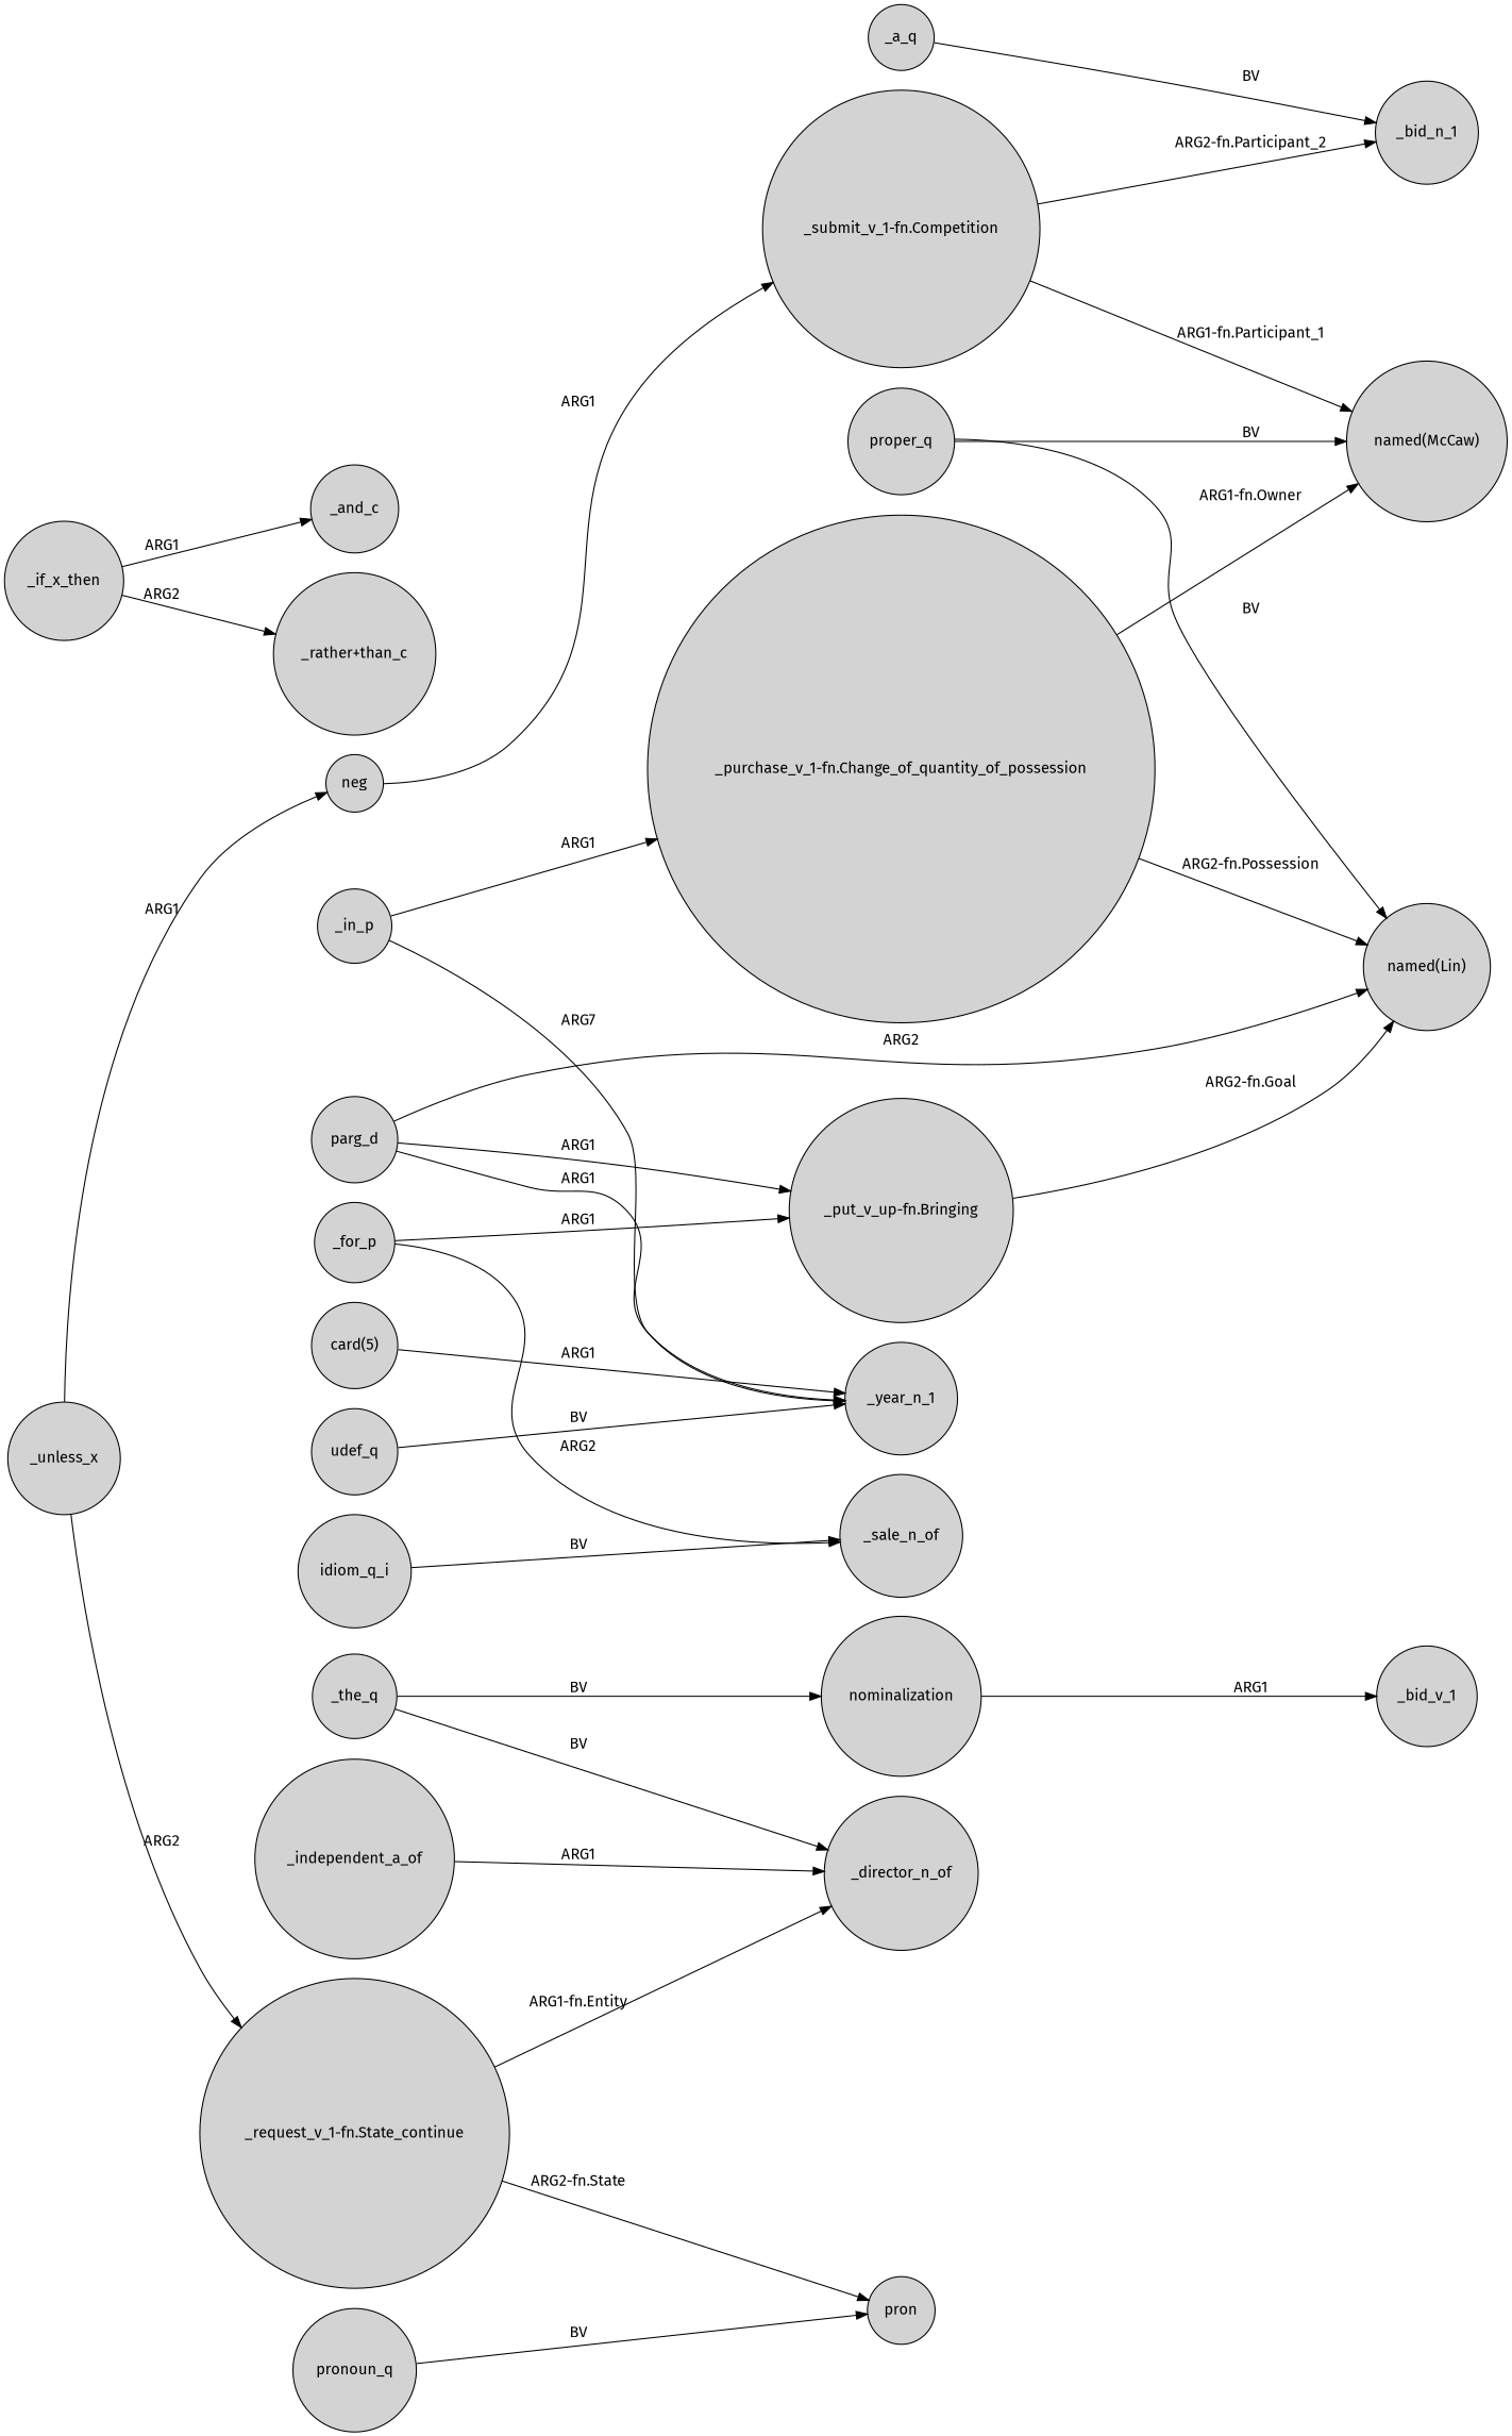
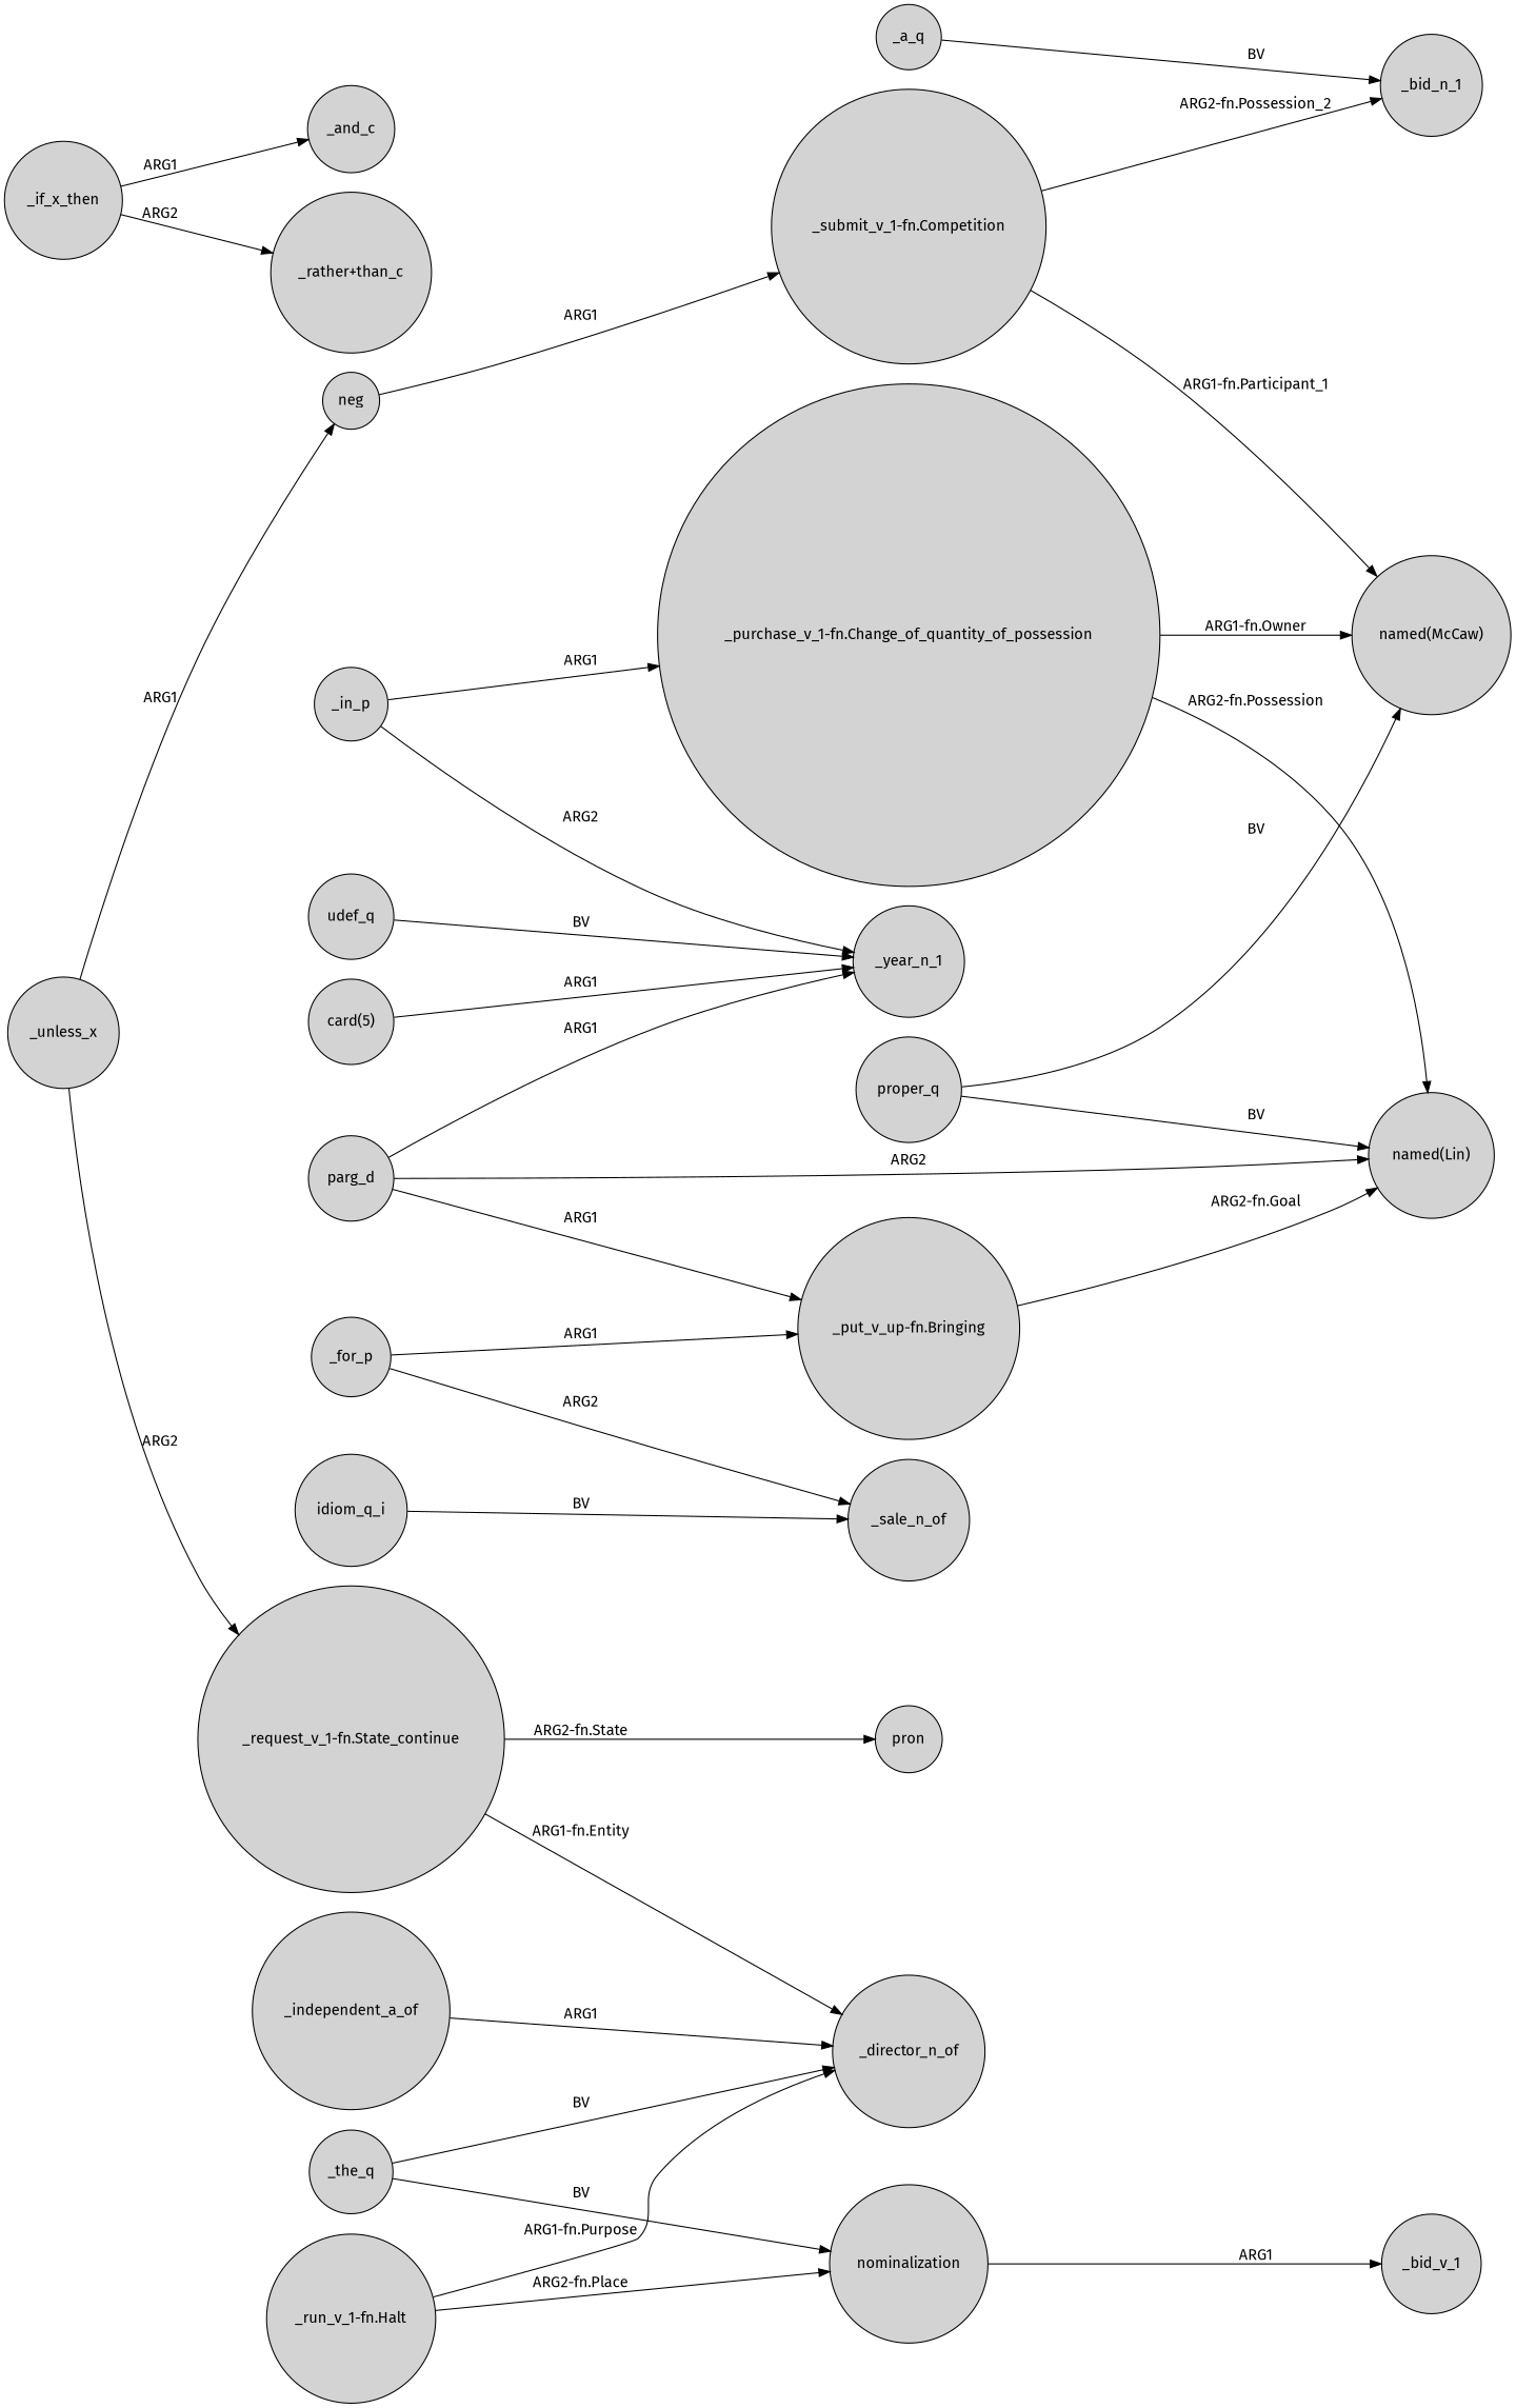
  digraph {
    fontname="Fira Sans"
    rankdir=LR
    node [fontname="Fira Sans" shape=circle style=filled]
    edge [fontname="Fira Sans"]
    _a_q
    _bid_n_1
    _the_q
    nominalization
    _director_n_of
    _bid_v_1
    "_request_v_1-fn.State_continue"
    pron
    parg_d
    "_put_v_up-fn.Bringing"
    "named(Lin)"
    _year_n_1
    "_purchase_v_1-fn.Change_of_quantity_of_possession"
    "named(McCaw)"
    _in_p
    _independent_a_of
    _for_p
    _sale_n_of
    proper_q
    _unless_x
    neg
    "_submit_v_1-fn.Competition"
-   pronoun_q
    _if_x_then
    _and_c
    "_rather+than_c"
    "card(5)"
+   "_run_v_1-fn.Halt"
    udef_q
    idiom_q_i
    _a_q -> _bid_n_1 [label=BV]
    _the_q -> nominalization [label=BV]
    _the_q -> _director_n_of [label=BV]
    nominalization -> _bid_v_1 [label=ARG1]
    "_request_v_1-fn.State_continue" -> _director_n_of [label="ARG1-fn.Entity"]
    "_request_v_1-fn.State_continue" -> pron [label="ARG2-fn.State"]
    parg_d -> "_put_v_up-fn.Bringing" [label=ARG1]
    parg_d -> "named(Lin)" [label=ARG2]
    parg_d -> _year_n_1 [label=ARG1]
    "_put_v_up-fn.Bringing" -> "named(Lin)" [label="ARG2-fn.Goal"]
    "_purchase_v_1-fn.Change_of_quantity_of_possession" -> "named(Lin)" [label="ARG2-fn.Possession"]
    "_purchase_v_1-fn.Change_of_quantity_of_possession" -> "named(McCaw)" [label="ARG1-fn.Owner"]
-   _in_p -> _year_n_1 [label=ARG7]
+   _in_p -> _year_n_1 [label=ARG2]
    _in_p -> "_purchase_v_1-fn.Change_of_quantity_of_possession" [label=ARG1]
    _independent_a_of -> _director_n_of [label=ARG1]
    _for_p -> "_put_v_up-fn.Bringing" [label=ARG1]
    _for_p -> _sale_n_of [label=ARG2]
    proper_q -> "named(Lin)" [label=BV]
    proper_q -> "named(McCaw)" [label=BV]
    _unless_x -> "_request_v_1-fn.State_continue" [label=ARG2]
    _unless_x -> neg [label=ARG1]
    neg -> "_submit_v_1-fn.Competition" [label=ARG1]
-   "_submit_v_1-fn.Competition" -> _bid_n_1 [label="ARG2-fn.Participant_2"]
+   "_submit_v_1-fn.Competition" -> _bid_n_1 [label="ARG2-fn.Possession_2"]
    "_submit_v_1-fn.Competition" -> "named(McCaw)" [label="ARG1-fn.Participant_1"]
-   pronoun_q -> pron [label=BV]
    _if_x_then -> _and_c [label=ARG1]
    _if_x_then -> "_rather+than_c" [label=ARG2]
    "card(5)" -> _year_n_1 [label=ARG1]
+   "_run_v_1-fn.Halt" -> nominalization [label="ARG2-fn.Place"]
+   "_run_v_1-fn.Halt" -> _director_n_of [label="ARG1-fn.Purpose"]
    udef_q -> _year_n_1 [label=BV]
    idiom_q_i -> _sale_n_of [label=BV]
  }
